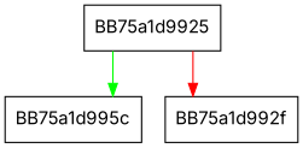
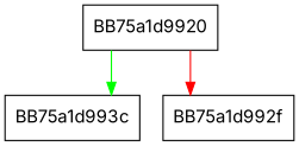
  digraph {
    fontname=Inter
    splines=ortho
    node [fontname=Inter shape=box]
    edge [fontname=Inter]
-   BB75a1d9920 [label=BB75a1d9925]
-   BB75a1d993c [label=BB75a1d995c]
+   BB75a1d9920
+   BB75a1d993c
    BB75a1d992f
    BB75a1d9920 -> BB75a1d993c [color=green]
    BB75a1d9920 -> BB75a1d992f [color=red]
  }
